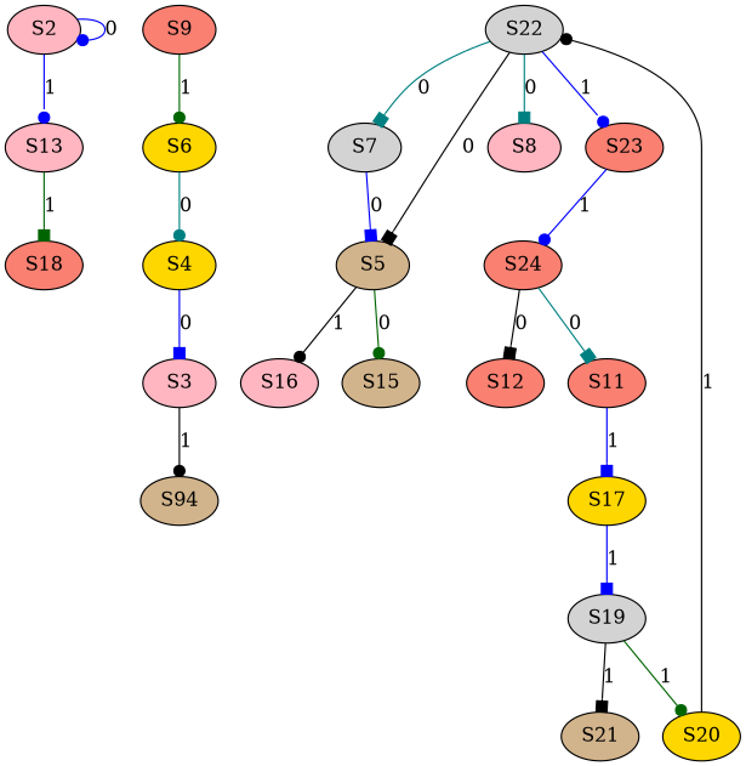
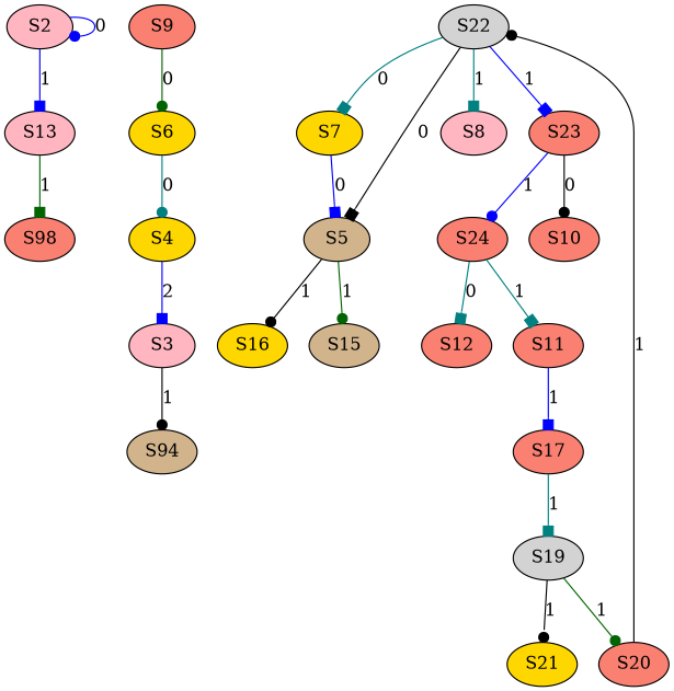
  strict digraph {
    node [fillcolor=salmon style=filled]
    edge [arrowhead=box color=blue]
    S2 [fillcolor=lightpink]
    S13 [fillcolor=lightpink]
-   S18
+   S18 [label=S98]
    S4 [fillcolor=gold]
    S3 [fillcolor=lightpink]
    n6 [fillcolor=tan label=S94]
    S6 [fillcolor=gold]
-   S7 [fillcolor=lightgrey]
+   S7 [fillcolor=gold]
    S5 [fillcolor=tan]
    S15 [fillcolor=tan]
-   S16 [fillcolor=lightpink]
+   S16 [fillcolor=gold]
    S9
    S22 [fillcolor=lightgrey]
    S8 [fillcolor=lightpink]
    S23
+   S10
    S24
    S11
    S12
-   S17 [fillcolor=gold]
+   S17
    S19 [fillcolor=lightgrey]
-   S20 [fillcolor=gold]
-   S21 [fillcolor=tan]
+   S20
+   S21 [fillcolor=gold]
    S2 -> S2 [arrowhead=dot label=0]
-   S2 -> S13 [arrowhead=dot label=1]
+   S2 -> S13 [label=1]
    S13 -> S18 [color=darkgreen label=1]
-   S4 -> S3 [label=0]
+   S4 -> S3 [label=2]
    S3 -> n6 [arrowhead=dot color=black label=1]
    S6 -> S4 [arrowhead=dot color=teal label=0]
    S7 -> S5 [label=0]
-   S5 -> S15 [arrowhead=dot color=darkgreen label=0]
+   S5 -> S15 [arrowhead=dot color=darkgreen label=1]
    S5 -> S16 [arrowhead=dot color=black label=1]
-   S9 -> S6 [arrowhead=dot color=darkgreen label=1]
+   S9 -> S6 [arrowhead=dot color=darkgreen label=0]
    S22 -> S7 [color=teal label=0]
    S22 -> S5 [color=black label=0]
-   S22 -> S8 [color=teal label=0]
-   S22 -> S23 [arrowhead=dot label=1]
+   S22 -> S8 [color=teal label=1]
+   S22 -> S23 [label=1]
+   S23 -> S10 [arrowhead=dot color=black label=0]
    S23 -> S24 [arrowhead=dot label=1]
-   S24 -> S11 [color=teal label=0]
-   S24 -> S12 [color=black label=0]
+   S24 -> S11 [color=teal label=1]
+   S24 -> S12 [color=teal label=0]
    S11 -> S17 [label=1]
-   S17 -> S19 [label=1]
+   S17 -> S19 [color=teal label=1]
    S19 -> S20 [arrowhead=dot color=darkgreen label=1]
-   S19 -> S21 [color=black label=1]
+   S19 -> S21 [arrowhead=dot color=black label=1]
    S20 -> S22 [arrowhead=dot color=black label=1]
  }
